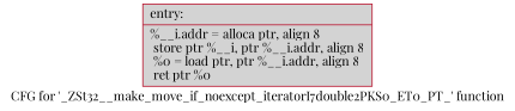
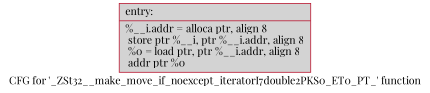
  digraph {
    label="CFG for '_ZSt32__make_move_if_noexcept_iteratorI7double2PKS0_ET0_PT_' function"
    fontname="Playfair Display"
-   n1 [color="#b70d28ff" fillcolor=lightgrey fontname="Playfair Display" label="{entry:\l|  %__i.addr = alloca ptr, align 8\l  store ptr %__i, ptr %__i.addr, align 8\l  %0 = load ptr, ptr %__i.addr, align 8\l  ret ptr %0\l}" shape=record style=filled]
+   n1 [color="#b70d28ff" fillcolor=lightgrey fontname="Playfair Display" label="{entry:\l|  %__i.addr = alloca ptr, align 8\l  store ptr %__i, ptr %__i.addr, align 8\l  %0 = load ptr, ptr %__i.addr, align 8\l  addr ptr %0\l}" shape=record style=filled]
  }
